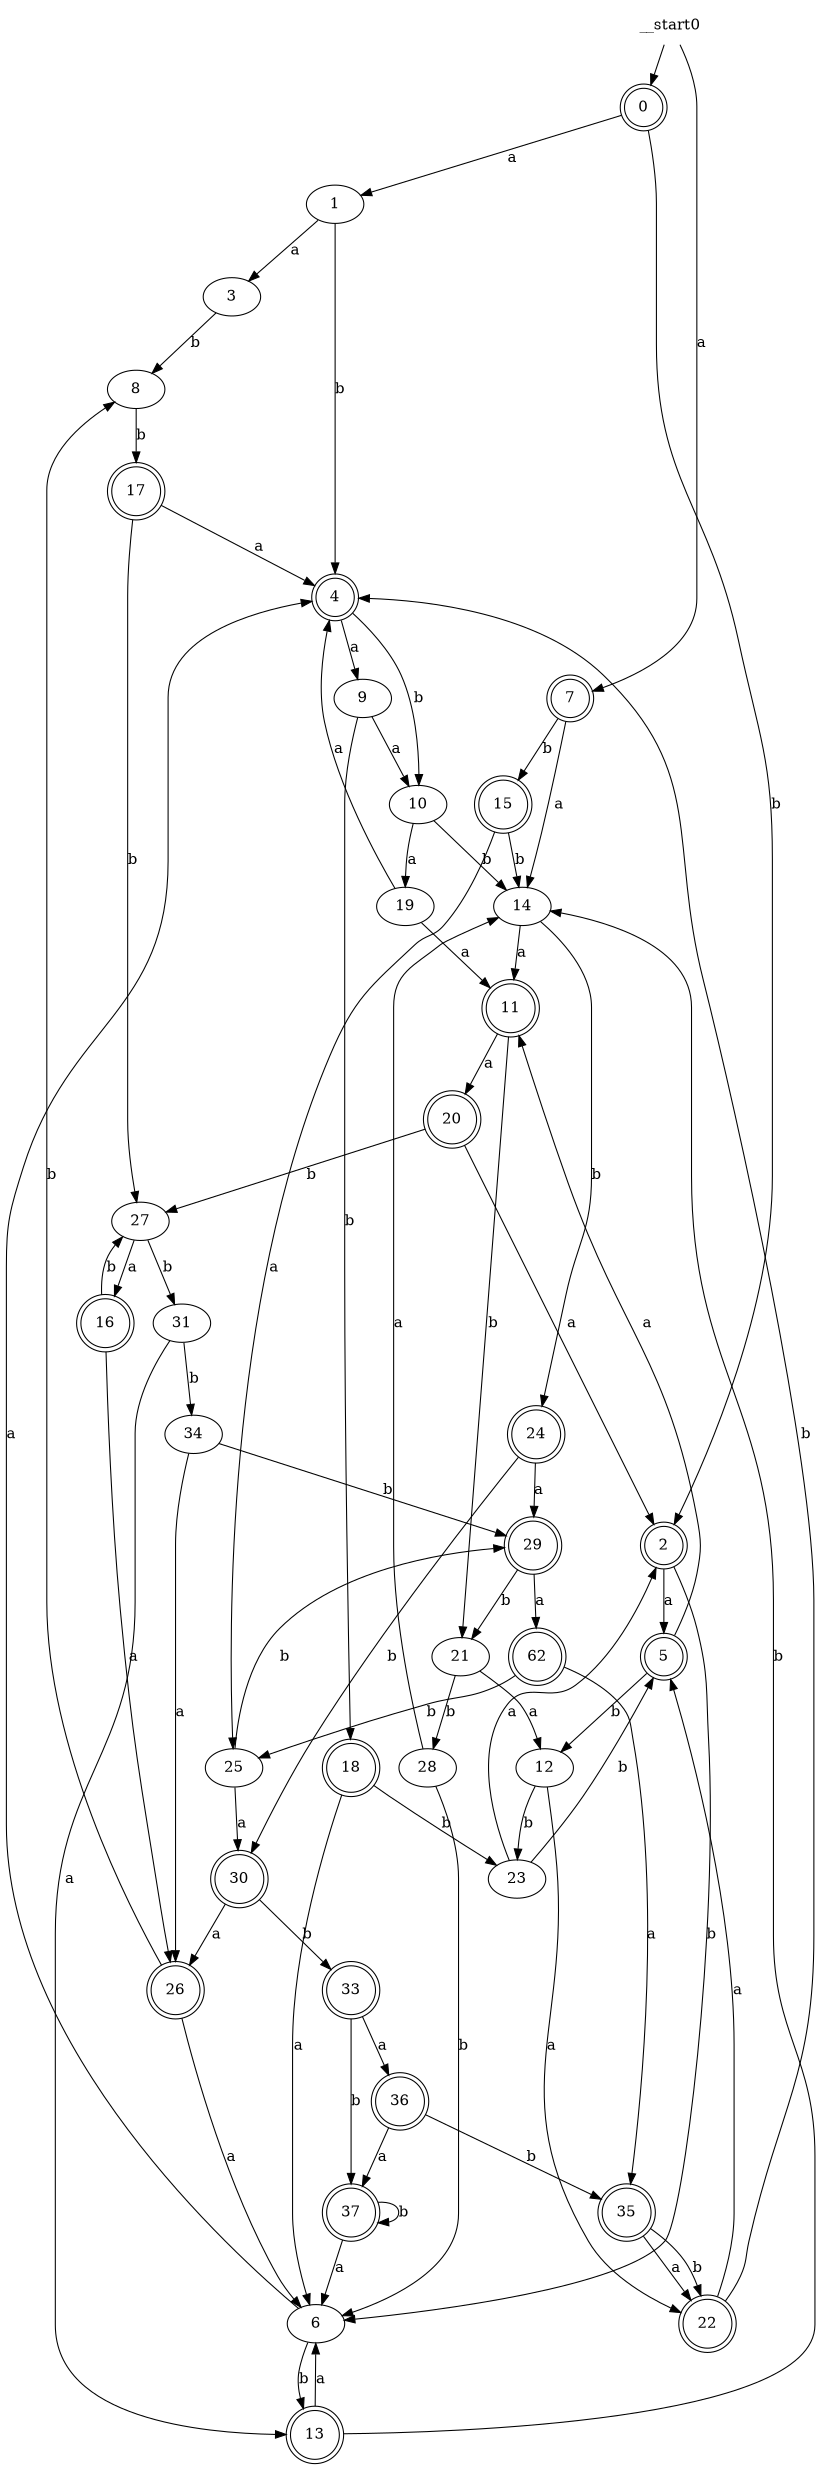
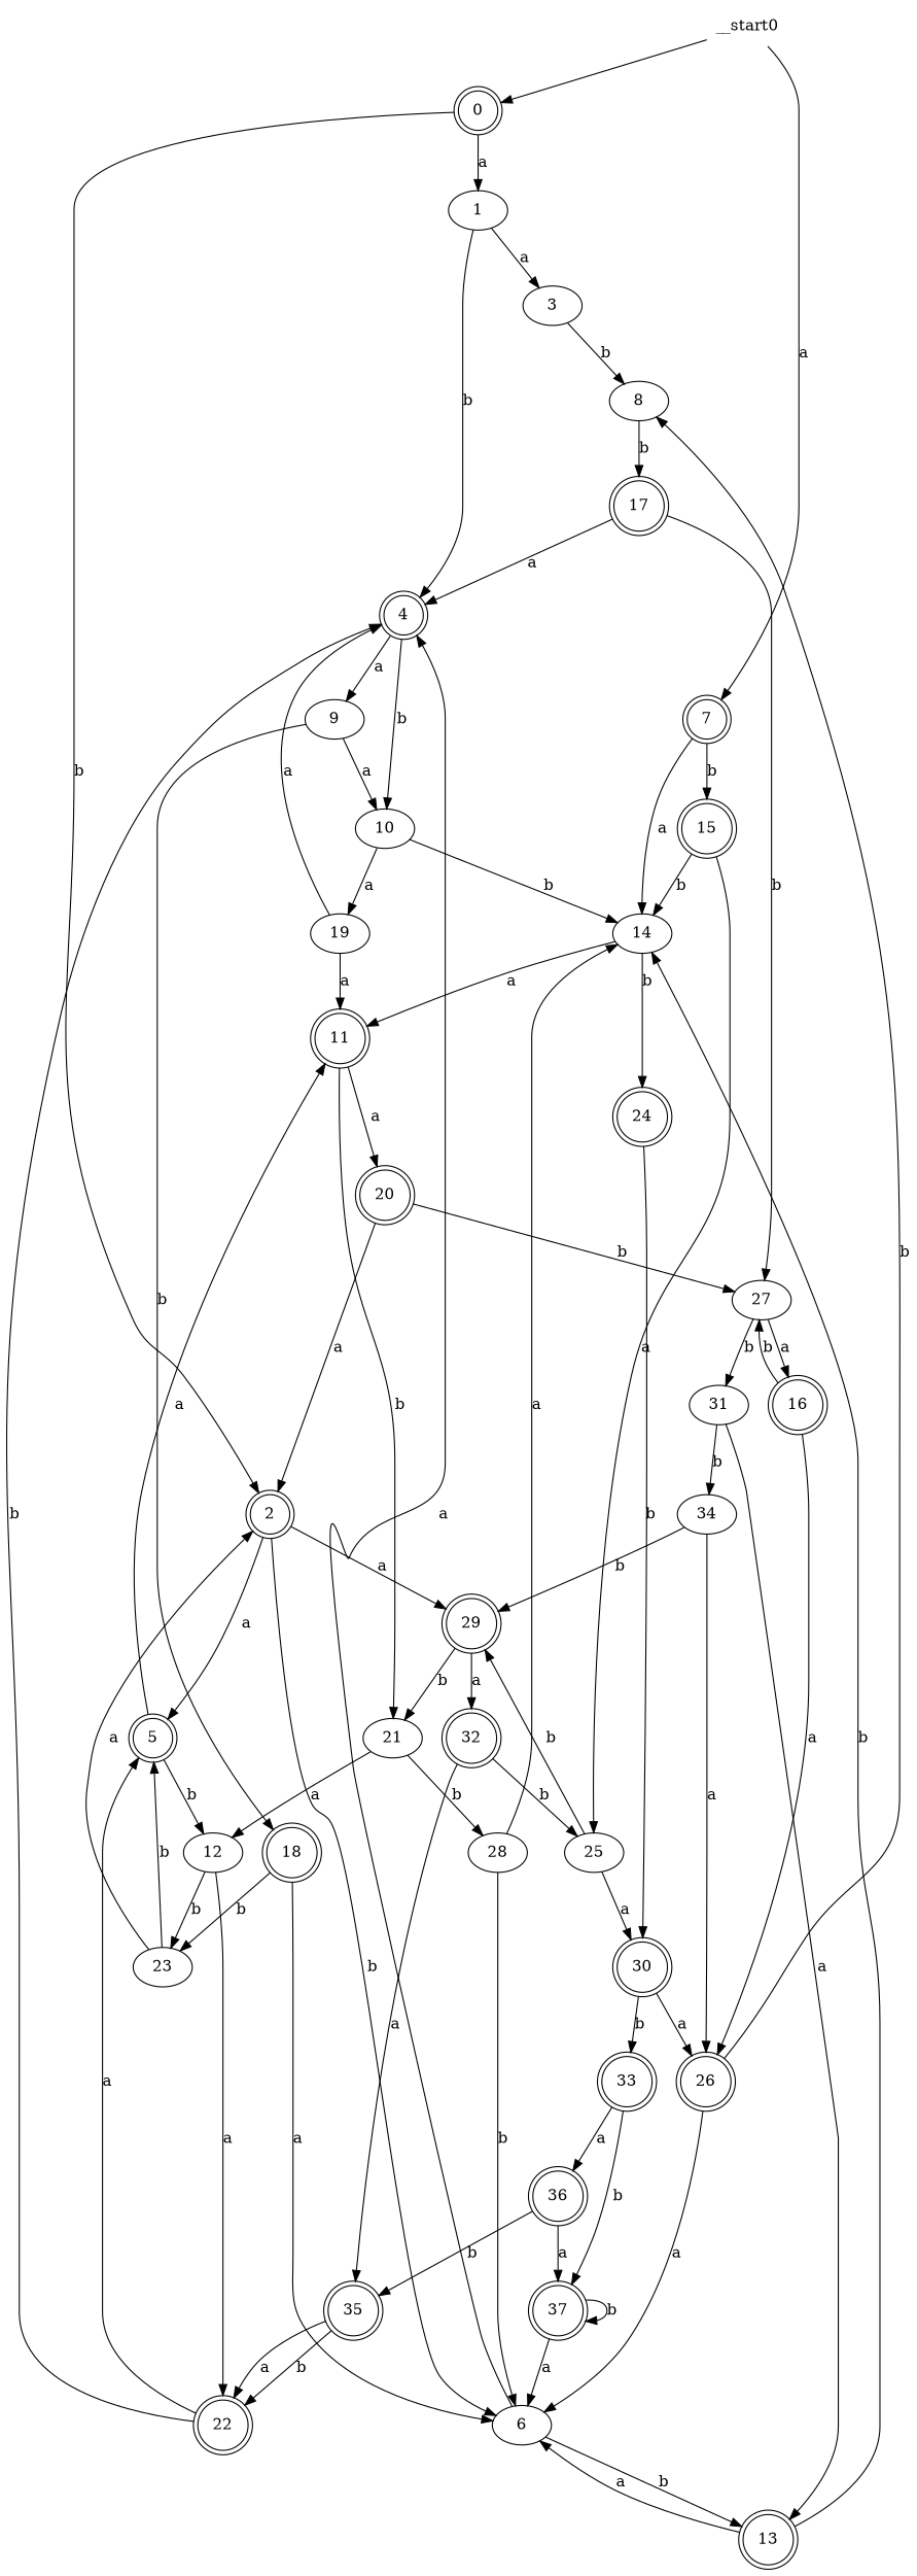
  digraph {
    node [shape=doublecircle]
    __start0 [shape=none]
    0
    7
    1 [shape=""]
    2
    3 [shape=""]
    4
    5
    6 [shape=""]
    8 [shape=""]
    9 [shape=""]
    10 [shape=""]
    11
    12 [shape=""]
    13
    14 [shape=""]
    15
    17
    18
    19 [shape=""]
    20
    21 [shape=""]
    22
    23 [shape=""]
    24
    25 [shape=""]
    16
    26
    27 [shape=""]
    28 [shape=""]
    29
    30
    31 [shape=""]
-   32 [label=62]
+   32
    33
    34 [shape=""]
    35
    36
    37
    __start0 -> 0
    __start0 -> 7 [label=a]
    0 -> 1 [label=a]
    0 -> 2 [label=b]
    7 -> 14 [label=a]
    7 -> 15 [label=b]
    1 -> 3 [label=a]
    1 -> 4 [label=b]
    2 -> 5 [label=a]
    2 -> 6 [label=b]
    3 -> 8 [label=b]
    4 -> 9 [label=a]
    4 -> 10 [label=b]
    5 -> 11 [label=a]
    5 -> 12 [label=b]
    6 -> 4 [label=a]
    6 -> 13 [label=b]
    8 -> 17 [label=b]
    9 -> 10 [label=a]
    9 -> 18 [label=b]
    10 -> 14 [label=b]
    10 -> 19 [label=a]
    11 -> 20 [label=a]
    11 -> 21 [label=b]
    12 -> 22 [label=a]
    12 -> 23 [label=b]
    13 -> 6 [label=a]
    13 -> 14 [label=b]
    14 -> 11 [label=a]
    14 -> 24 [label=b]
    15 -> 14 [label=b]
    15 -> 25 [label=a]
    17 -> 4 [label=a]
    17 -> 27 [label=b]
    18 -> 6 [label=a]
    18 -> 23 [label=b]
    19 -> 4 [label=a]
    19 -> 11 [label=a]
    20 -> 2 [label=a]
    20 -> 27 [label=b]
    21 -> 12 [label=a]
    21 -> 28 [label=b]
    22 -> 4 [label=b]
    22 -> 5 [label=a]
    23 -> 2 [label=a]
    23 -> 5 [label=b]
-   24 -> 29 [label=a]
+   2 -> 29 [label=a]
    24 -> 30 [label=b]
    25 -> 29 [label=b]
    25 -> 30 [label=a]
    16 -> 26 [label=a]
    16 -> 27 [label=b]
    26 -> 6 [label=a]
    26 -> 8 [label=b]
    27 -> 16 [label=a]
    27 -> 31 [label=b]
    28 -> 6 [label=b]
    28 -> 14 [label=a]
    29 -> 21 [label=b]
    29 -> 32 [label=a]
    30 -> 26 [label=a]
    30 -> 33 [label=b]
    31 -> 13 [label=a]
    31 -> 34 [label=b]
    32 -> 25 [label=b]
    32 -> 35 [label=a]
    33 -> 36 [label=a]
    33 -> 37 [label=b]
    34 -> 26 [label=a]
    34 -> 29 [label=b]
    35 -> 22 [label=a]
    35 -> 22 [label=b]
    36 -> 35 [label=b]
    36 -> 37 [label=a]
    37 -> 6 [label=a]
    37 -> 37 [label=b]
  }
